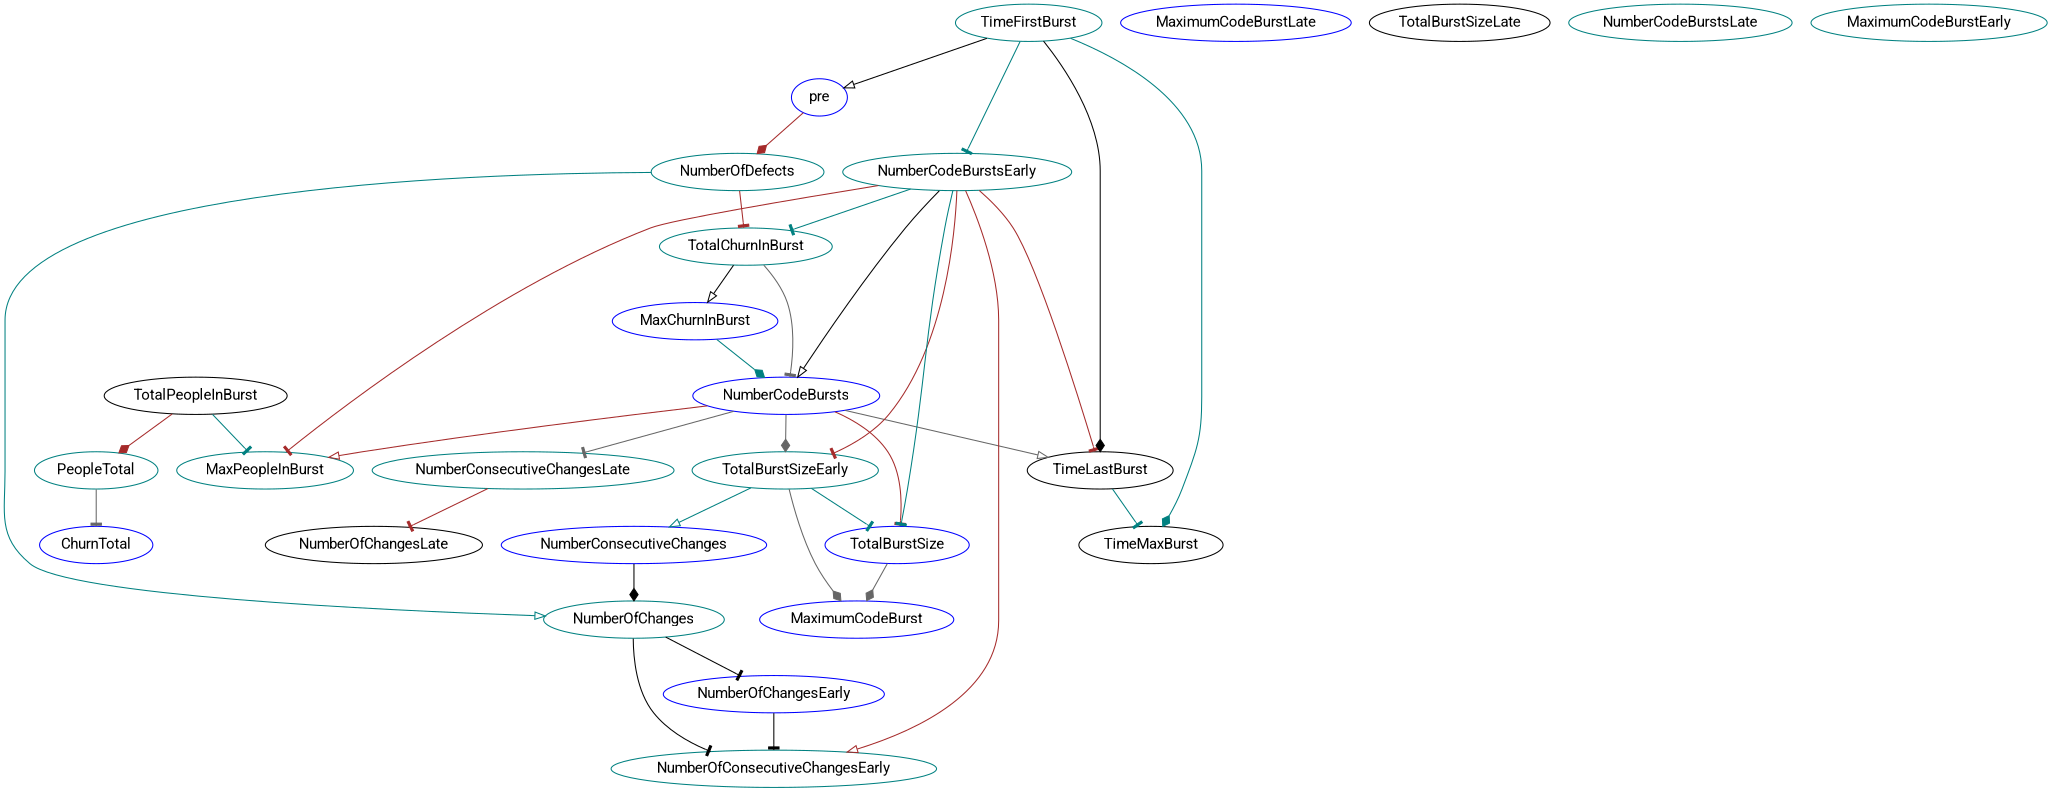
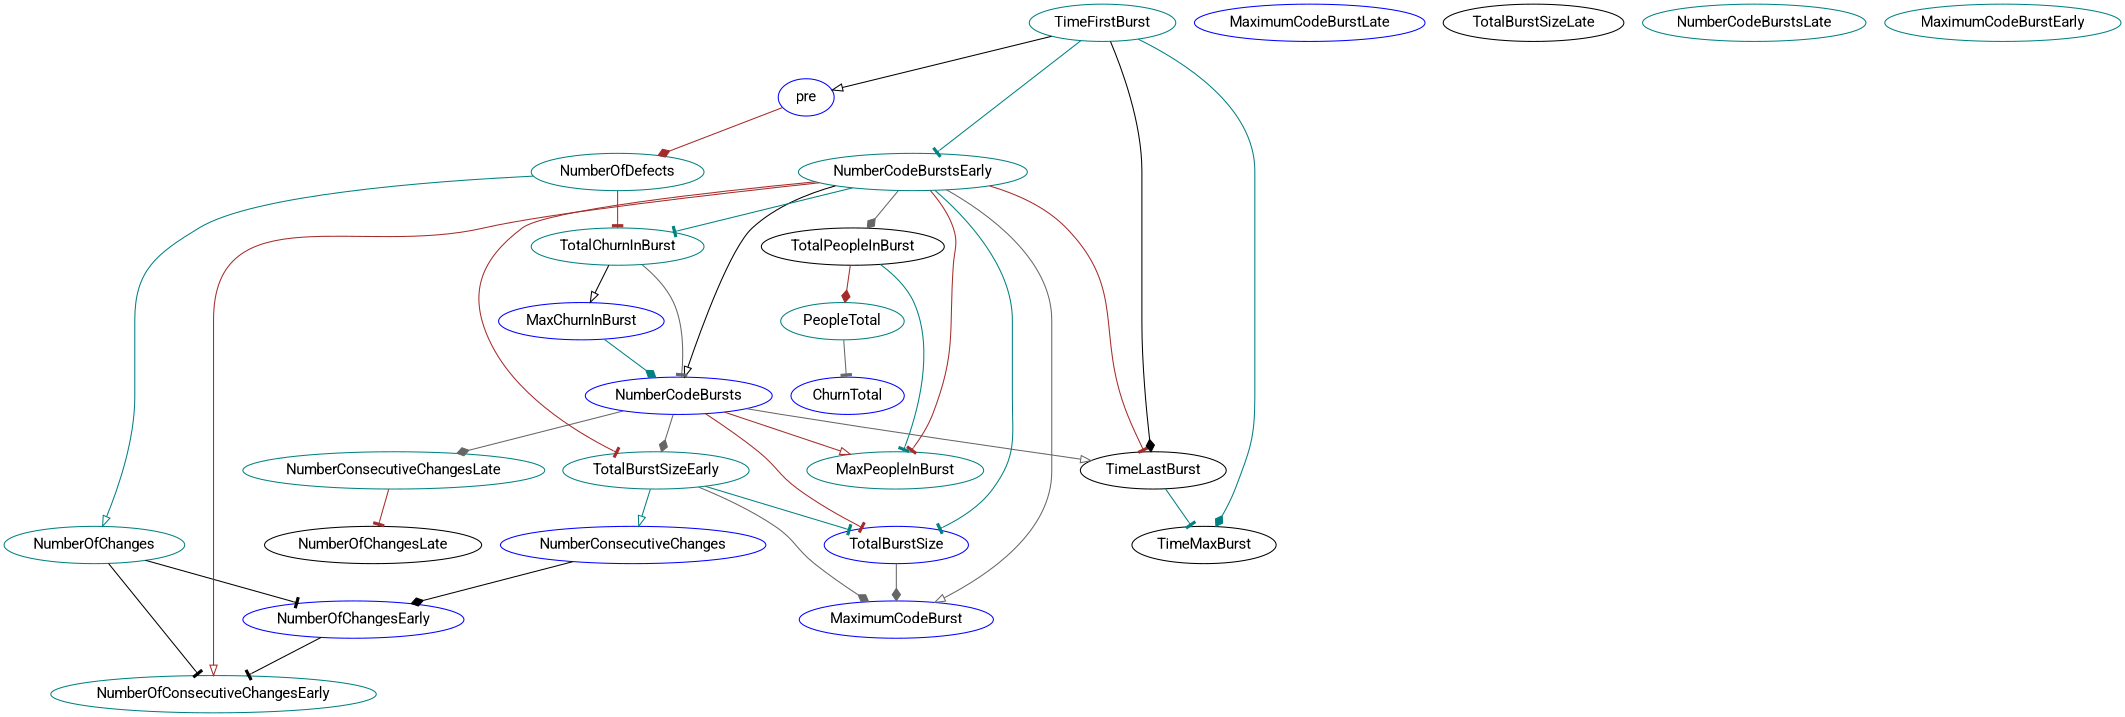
  digraph {
    fontname=Roboto
    node [color=teal fontname=Roboto]
    edge [arrowhead=tee color=teal fontname=Roboto]
    TotalPeopleInBurst [color=black]
    MaxPeopleInBurst
    PeopleTotal
    ChurnTotal [color=blue]
    MaximumCodeBurstLate [color=blue]
    NumberOfChangesEarly [color=blue]
    NumberOfChanges
    NumberOfConsecutiveChangesEarly
    TotalBurstSizeLate [color=black]
    NumberCodeBurstsLate
    MaxChurnInBurst [color=blue]
    NumberCodeBursts [color=blue]
    TotalBurstSizeEarly
    TotalBurstSize [color=blue]
    TimeLastBurst [color=black]
    NumberConsecutiveChangesLate
    MaximumCodeBurstEarly
    NumberCodeBurstsEarly
    TotalChurnInBurst
    MaximumCodeBurst [color=blue]
    NumberConsecutiveChanges [color=blue]
    TimeMaxBurst [color=black]
    TimeFirstBurst
    pre [color=blue]
    NumberOfChangesLate [color=black]
    NumberOfDefects
    TotalPeopleInBurst -> MaxPeopleInBurst
    TotalPeopleInBurst -> PeopleTotal [arrowhead=diamond color=brown]
    PeopleTotal -> ChurnTotal [color=gray40]
    NumberOfChangesEarly -> NumberOfConsecutiveChangesEarly [color=black]
    NumberOfChanges -> NumberOfChangesEarly [color=black]
    NumberOfChanges -> NumberOfConsecutiveChangesEarly [color=black]
    MaxChurnInBurst -> NumberCodeBursts [arrowhead=diamond]
    NumberCodeBursts -> MaxPeopleInBurst [arrowhead=onormal color=brown]
    NumberCodeBursts -> TotalBurstSizeEarly [arrowhead=diamond color=gray40]
    NumberCodeBursts -> TotalBurstSize [color=brown]
    NumberCodeBursts -> TimeLastBurst [arrowhead=onormal color=gray40]
-   NumberCodeBursts -> NumberConsecutiveChangesLate [color=gray40]
+   NumberCodeBursts -> NumberConsecutiveChangesLate [arrowhead=diamond color=gray40]
    TotalBurstSizeEarly -> TotalBurstSize
    TotalBurstSizeEarly -> MaximumCodeBurst [arrowhead=diamond color=gray40]
    TotalBurstSizeEarly -> NumberConsecutiveChanges [arrowhead=onormal]
    TotalBurstSize -> MaximumCodeBurst [arrowhead=diamond color=gray40]
    TimeLastBurst -> TimeMaxBurst
    NumberConsecutiveChangesLate -> NumberOfChangesLate [color=brown]
+   NumberCodeBurstsEarly -> TotalPeopleInBurst [arrowhead=diamond color=gray40]
    NumberCodeBurstsEarly -> MaxPeopleInBurst [color=brown]
    NumberCodeBurstsEarly -> NumberOfConsecutiveChangesEarly [arrowhead=onormal color=brown]
    NumberCodeBurstsEarly -> NumberCodeBursts [arrowhead=onormal color=black]
    NumberCodeBurstsEarly -> TotalBurstSizeEarly [color=brown]
    NumberCodeBurstsEarly -> TotalBurstSize
    NumberCodeBurstsEarly -> TimeLastBurst [color=brown]
    NumberCodeBurstsEarly -> TotalChurnInBurst
+   NumberCodeBurstsEarly -> MaximumCodeBurst [arrowhead=onormal color=gray40]
    TotalChurnInBurst -> MaxChurnInBurst [arrowhead=onormal color=black]
    TotalChurnInBurst -> NumberCodeBursts [color=gray40]
-   NumberConsecutiveChanges -> NumberOfChanges [arrowhead=diamond color=black]
+   NumberConsecutiveChanges -> NumberOfChangesEarly [arrowhead=diamond color=black]
    TimeFirstBurst -> TimeLastBurst [arrowhead=diamond color=black]
    TimeFirstBurst -> NumberCodeBurstsEarly
    TimeFirstBurst -> TimeMaxBurst [arrowhead=diamond]
    TimeFirstBurst -> pre [arrowhead=onormal color=black]
    pre -> NumberOfDefects [arrowhead=diamond color=brown]
    NumberOfDefects -> NumberOfChanges [arrowhead=onormal]
    NumberOfDefects -> TotalChurnInBurst [color=brown]
  }
